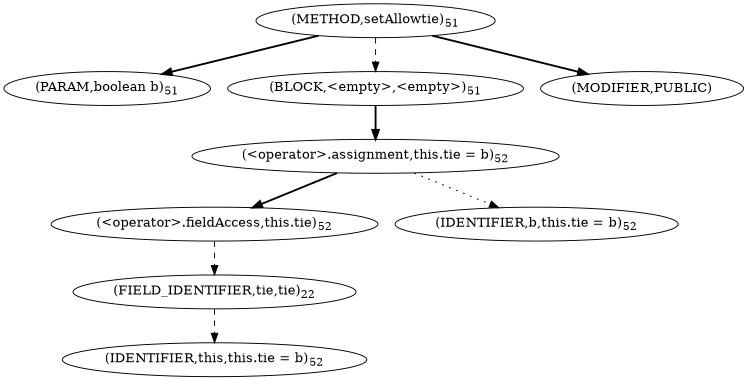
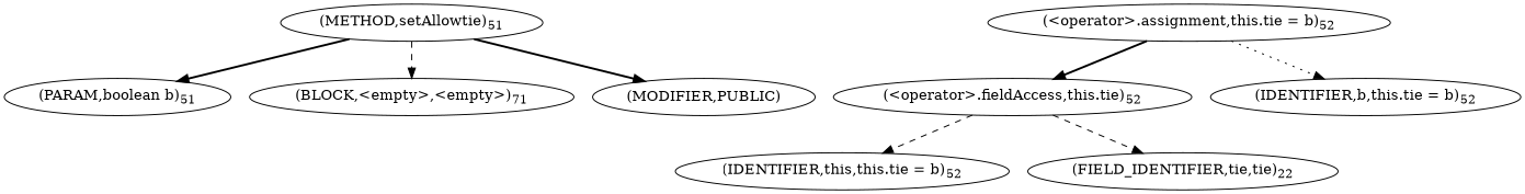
  digraph {
    edge [style=bold]
    n1 [label=<(METHOD,setAllowtie)<SUB>51</SUB>>]
    n2 [label=<(PARAM,boolean b)<SUB>51</SUB>>]
-   n3 [label=<(BLOCK,&lt;empty&gt;,&lt;empty&gt;)<SUB>51</SUB>>]
+   n3 [label=<(BLOCK,&lt;empty&gt;,&lt;empty&gt;)<SUB>71</SUB>>]
    n4 [label=<(MODIFIER,PUBLIC)>]
    n5 [label=<(&lt;operator&gt;.assignment,this.tie = b)<SUB>52</SUB>>]
    n6 [label=<(&lt;operator&gt;.fieldAccess,this.tie)<SUB>52</SUB>>]
    n7 [label=<(IDENTIFIER,b,this.tie = b)<SUB>52</SUB>>]
    n8 [label=<(IDENTIFIER,this,this.tie = b)<SUB>52</SUB>>]
    n9 [label=<(FIELD_IDENTIFIER,tie,tie)<SUB>22</SUB>>]
    n1 -> n2
    n1 -> n3 [style=dashed]
    n1 -> n4
-   n3 -> n5
    n5 -> n6
    n5 -> n7 [style=dotted]
-   n9 -> n8 [style=dashed]
+   n6 -> n8 [style=dashed]
    n6 -> n9 [style=dashed]
  }
